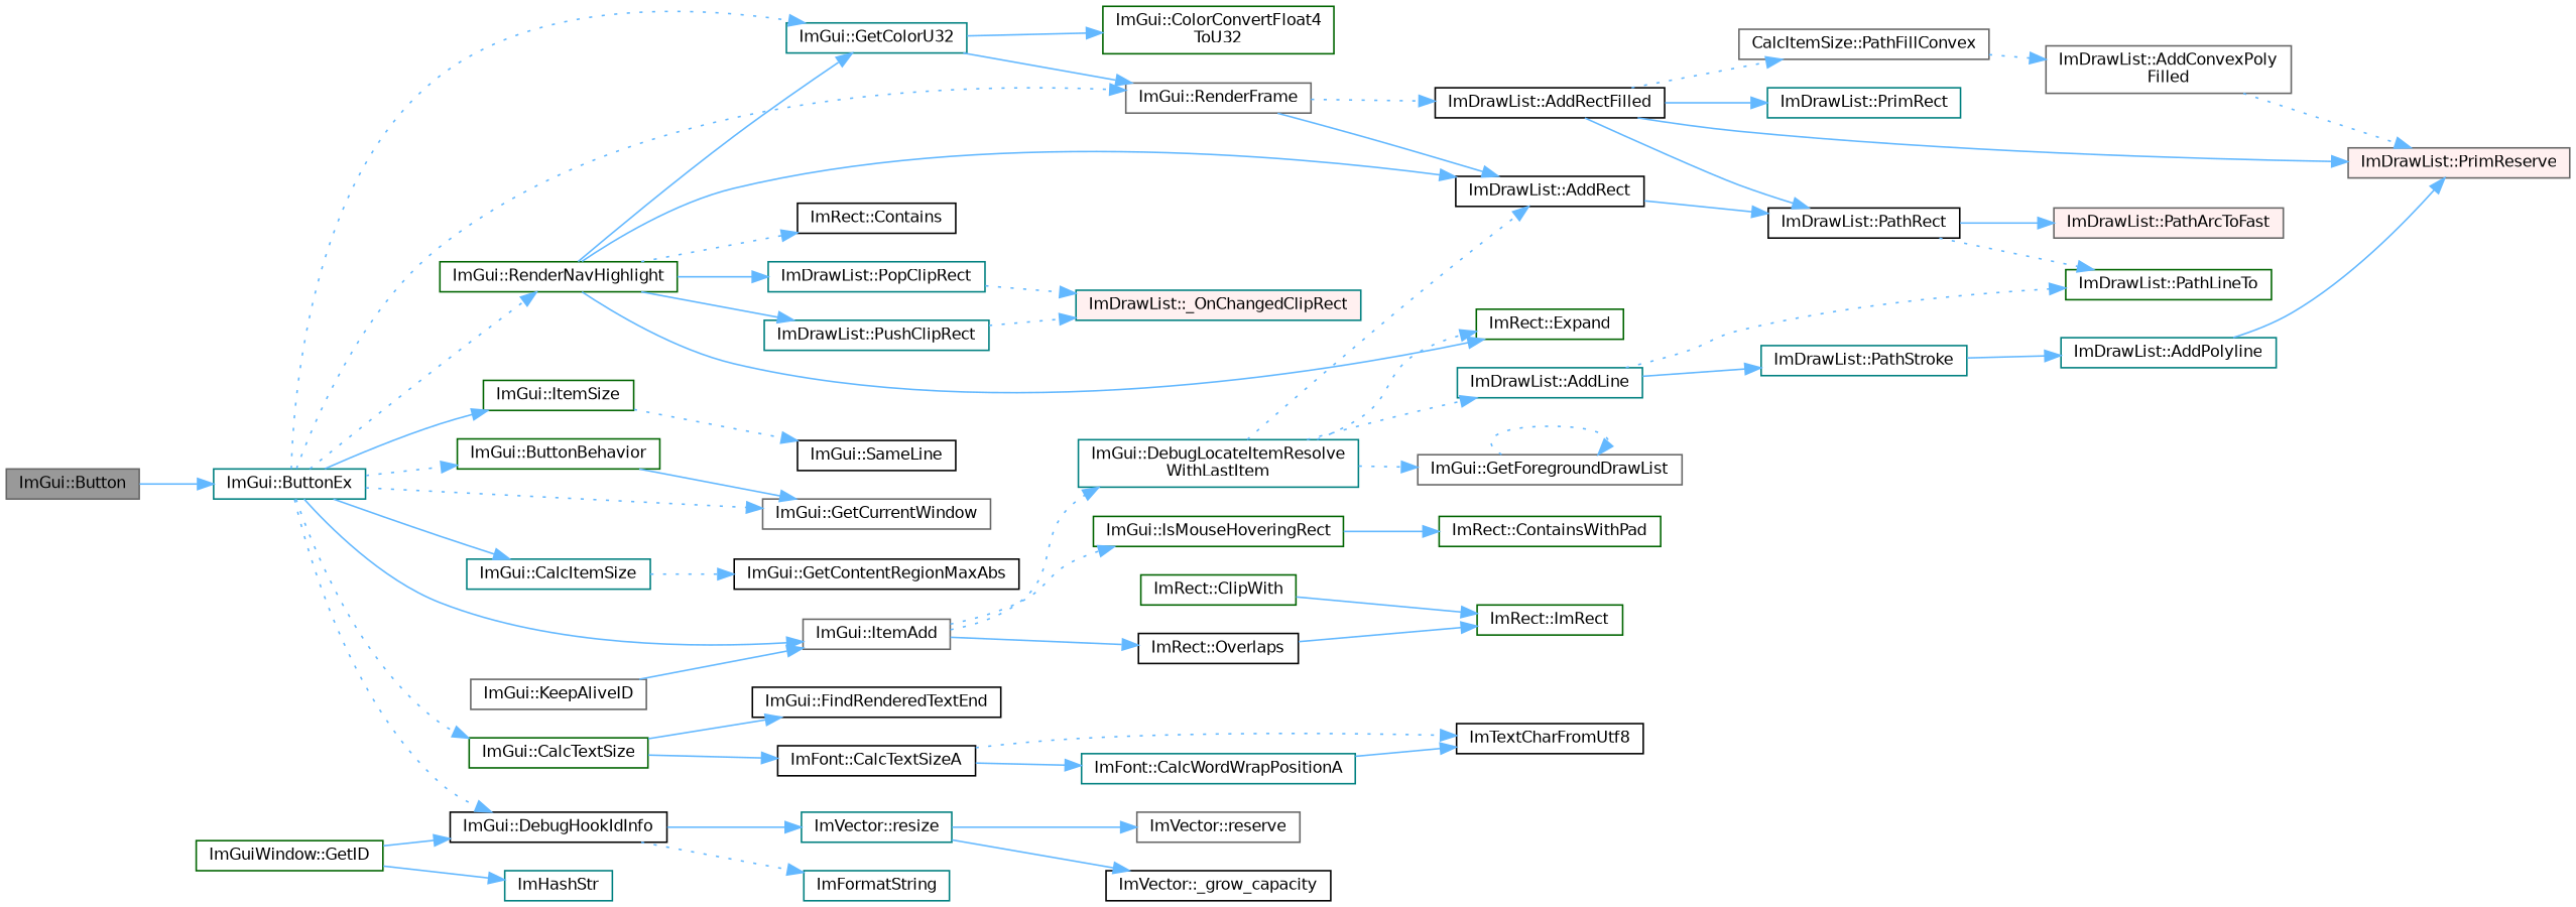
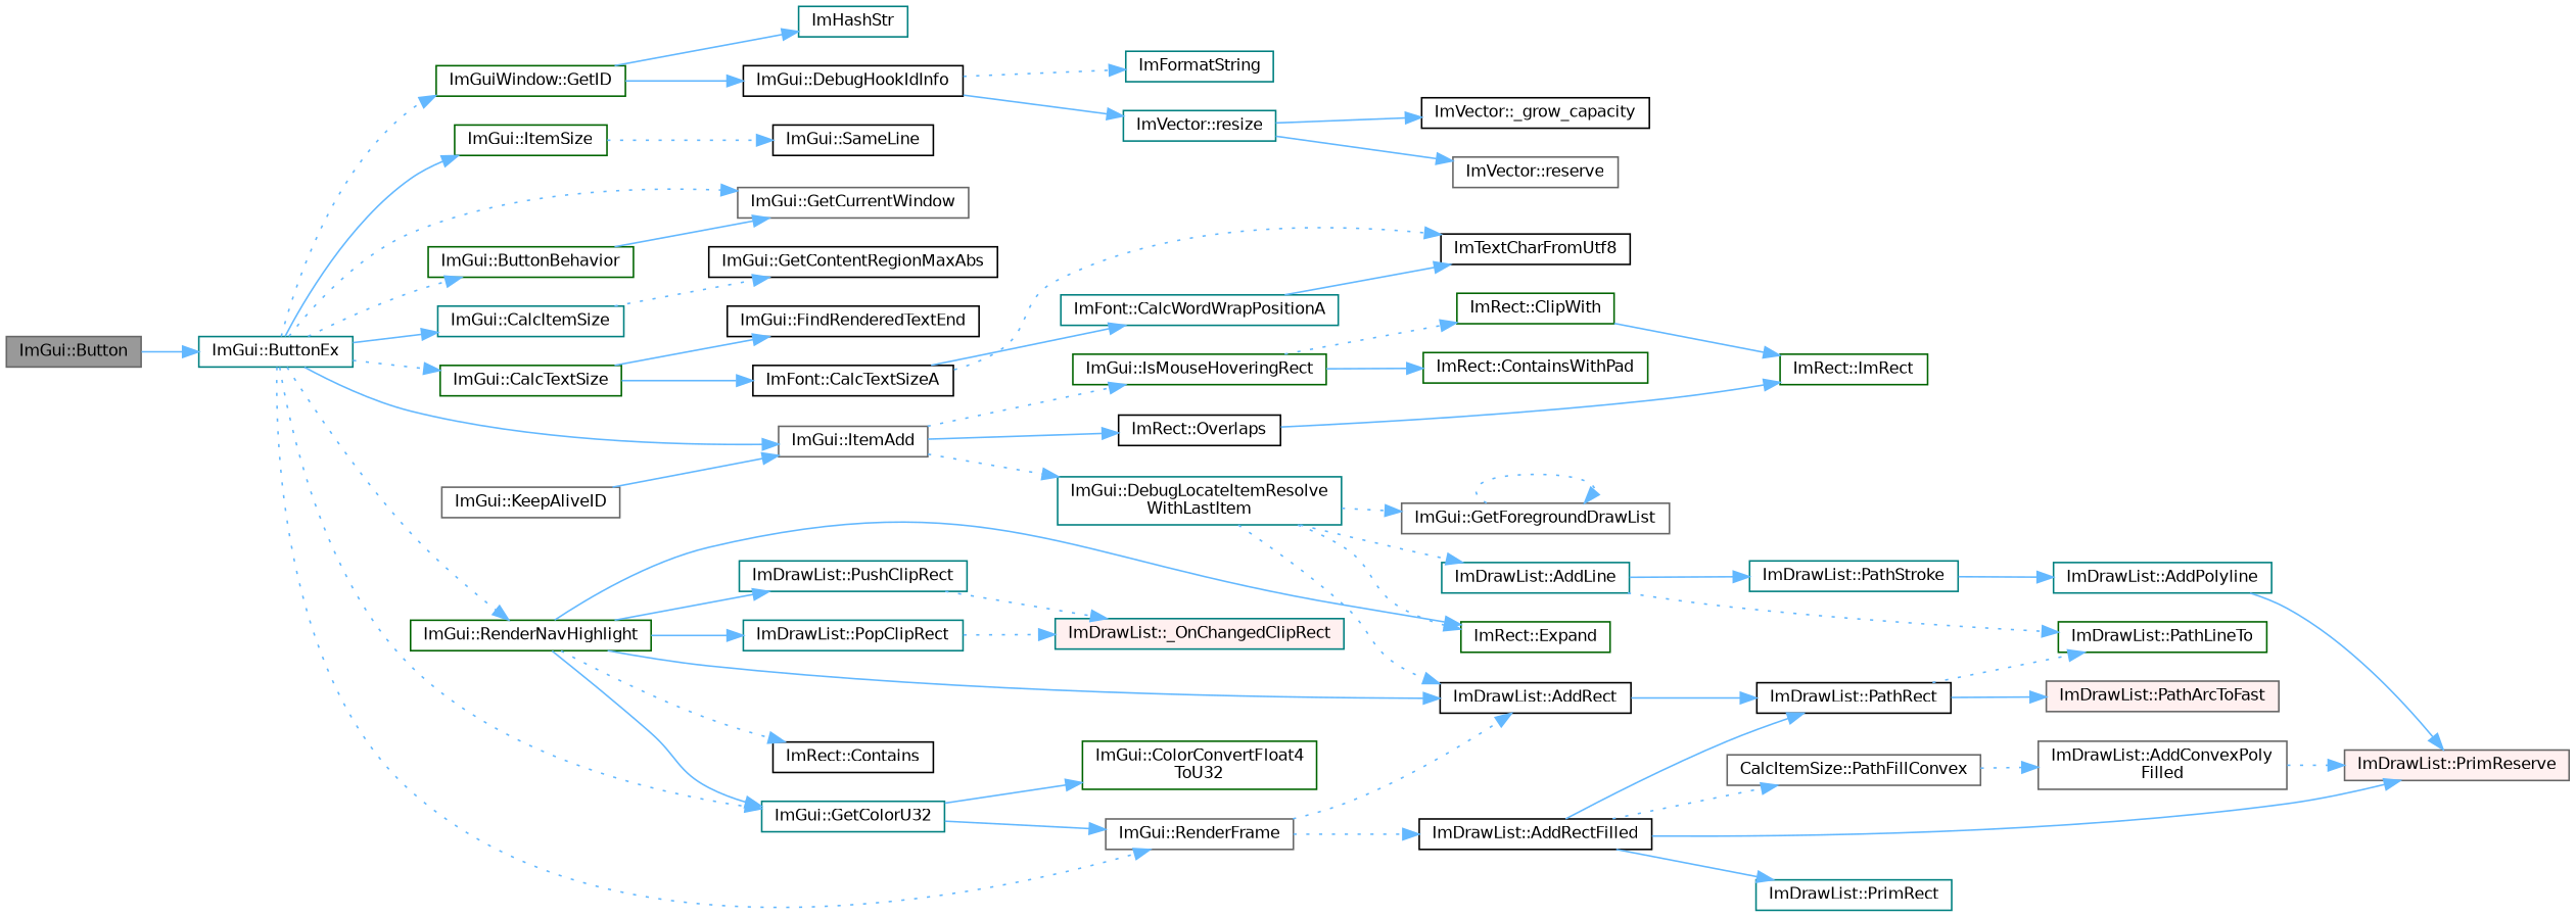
  digraph {
    rankdir=LR
    node [color=teal fillcolor=white fontname=Helvetica fontsize=10 shape=box style=filled]
    edge [color=steelblue1 fontname=Helvetica fontsize=10 labelfontname=Helvetica labelfontsize=10 style=solid]
    n1 [color=gray40 fillcolor=grey60 fontcolor=black height=0.2 label="ImGui::Button" width=0.4]
    n2 [height=0.2 label="ImGui::ButtonEx" width=0.4]
    n3 [color=darkgreen height=0.2 label="ImGui::ButtonBehavior" width=0.4]
    n4 [color=gray40 height=0.2 label="ImGui::GetCurrentWindow" width=0.4]
    n5 [height=0.2 label="ImGui::CalcItemSize" width=0.4]
    n6 [color=darkgreen height=0.2 label="ImGui::CalcTextSize" width=0.4]
    n7 [height=0.2 label="ImGui::GetColorU32" width=0.4]
    n8 [color=darkgreen height=0.2 label="ImGuiWindow::GetID" width=0.4]
    n9 [color=gray40 height=0.2 label="ImGui::ItemAdd" width=0.4]
    n10 [color=darkgreen height=0.2 label="ImGui::ItemSize" width=0.4]
    n11 [color=gray40 height=0.2 label="ImGui::RenderFrame" width=0.4]
    n12 [color=darkgreen height=0.2 label="ImGui::RenderNavHighlight" width=0.4]
    n13 [color=black height=0.2 label="ImGui::GetContentRegionMaxAbs" width=0.4]
    n14 [color=black height=0.2 label="ImFont::CalcTextSizeA" width=0.4]
    n15 [color=black height=0.2 label="ImGui::FindRenderedTextEnd" width=0.4]
    n16 [color=darkgreen height=0.2 label="ImGui::ColorConvertFloat4\lToU32" width=0.4]
    n17 [color=black height=0.2 label="ImGui::DebugHookIdInfo" width=0.4]
    n18 [height=0.2 label=ImHashStr width=0.4]
    n19 [height=0.2 label="ImGui::DebugLocateItemResolve\lWithLastItem" width=0.4]
    n20 [color=darkgreen height=0.2 label="ImGui::IsMouseHoveringRect" width=0.4]
    n21 [color=black height=0.2 label="ImRect::Overlaps" width=0.4]
    n22 [color=black height=0.2 label="ImGui::SameLine" width=0.4]
    n23 [color=black height=0.2 label="ImDrawList::AddRect" width=0.4]
    n24 [color=black height=0.2 label="ImDrawList::AddRectFilled" width=0.4]
    n25 [color=darkgreen height=0.2 label="ImRect::Expand" width=0.4]
    n26 [color=black height=0.2 label="ImRect::Contains" width=0.4]
    n27 [height=0.2 label="ImDrawList::PopClipRect" width=0.4]
    n28 [height=0.2 label="ImDrawList::PushClipRect" width=0.4]
    n29 [height=0.2 label="ImFont::CalcWordWrapPositionA" width=0.4]
    n30 [color=black height=0.2 label=ImTextCharFromUtf8 width=0.4]
    n31 [height=0.2 label=ImFormatString width=0.4]
    n32 [height=0.2 label="ImVector::resize" width=0.4]
    n33 [color=black height=0.2 label="ImVector::_grow_capacity" width=0.4]
    n34 [color=gray40 height=0.2 label="ImVector::reserve" width=0.4]
    n35 [height=0.2 label="ImDrawList::AddLine" width=0.4]
    n36 [color=gray40 height=0.2 label="ImGui::GetForegroundDrawList" width=0.4]
    n37 [color=darkgreen height=0.2 label="ImRect::ClipWith" width=0.4]
    n38 [color=darkgreen height=0.2 label="ImRect::ContainsWithPad" width=0.4]
    n39 [color=gray40 height=0.2 label="ImGui::KeepAliveID" width=0.4]
    n40 [color=darkgreen height=0.2 label="ImRect::ImRect" width=0.4]
    n41 [color=darkgreen height=0.2 label="ImDrawList::PathLineTo" width=0.4]
    n42 [height=0.2 label="ImDrawList::PathStroke" width=0.4]
    n43 [color=black height=0.2 label="ImDrawList::PathRect" width=0.4]
    n44 [height=0.2 label="ImDrawList::AddPolyline" width=0.4]
    n45 [color=gray40 fillcolor="#FFF0F0" height=0.2 label="ImDrawList::PrimReserve" width=0.4]
    n46 [color=gray40 fillcolor="#FFF0F0" height=0.2 label="ImDrawList::PathArcToFast" width=0.4]
    n47 [color=gray40 height=0.2 label="CalcItemSize::PathFillConvex" width=0.4]
    n48 [height=0.2 label="ImDrawList::PrimRect" width=0.4]
    n49 [color=gray40 height=0.2 label="ImDrawList::AddConvexPoly\lFilled" width=0.4]
    n50 [fillcolor="#FFF0F0" height=0.2 label="ImDrawList::_OnChangedClipRect" width=0.4]
    n1 -> n2
    n2 -> n3 [style=dotted]
    n2 -> n4 [style=dotted]
    n2 -> n5
    n2 -> n6 [style=dotted]
    n2 -> n7 [style=dotted]
-   n2 -> n17 [style=dotted]
+   n2 -> n8 [style=dotted]
    n2 -> n9
    n2 -> n10
    n2 -> n11 [style=dotted]
    n2 -> n12 [style=dotted]
    n3 -> n4
    n5 -> n13 [style=dotted]
    n6 -> n14
    n6 -> n15
    n7 -> n11
    n7 -> n16
    n8 -> n17
    n8 -> n18
    n9 -> n19 [style=dotted]
    n9 -> n20 [style=dotted]
    n9 -> n21
    n10 -> n22 [style=dotted]
-   n11 -> n23
+   n11 -> n23 [style=dotted]
    n11 -> n24 [style=dotted]
    n12 -> n7
    n12 -> n23
    n12 -> n25
    n12 -> n26 [style=dotted]
    n12 -> n27
    n12 -> n28
    n14 -> n29
    n14 -> n30 [style=dotted]
    n17 -> n31 [style=dotted]
    n17 -> n32
    n19 -> n23 [style=dotted]
    n19 -> n25 [style=dotted]
    n19 -> n35 [style=dotted]
    n19 -> n36 [style=dotted]
+   n20 -> n37 [style=dotted]
    n20 -> n38
    n21 -> n40
    n23 -> n43
    n24 -> n43
    n24 -> n45
    n24 -> n47 [style=dotted]
    n24 -> n48
    n27 -> n50 [style=dotted]
    n28 -> n50 [style=dotted]
    n29 -> n30
    n32 -> n33
    n32 -> n34
    n35 -> n41 [style=dotted]
    n35 -> n42
    n36 -> n36 [style=dotted]
    n37 -> n40
    n39 -> n9
    n42 -> n44
    n43 -> n41 [style=dotted]
    n43 -> n46
    n44 -> n45
    n47 -> n49 [style=dotted]
    n49 -> n45 [style=dotted]
  }
